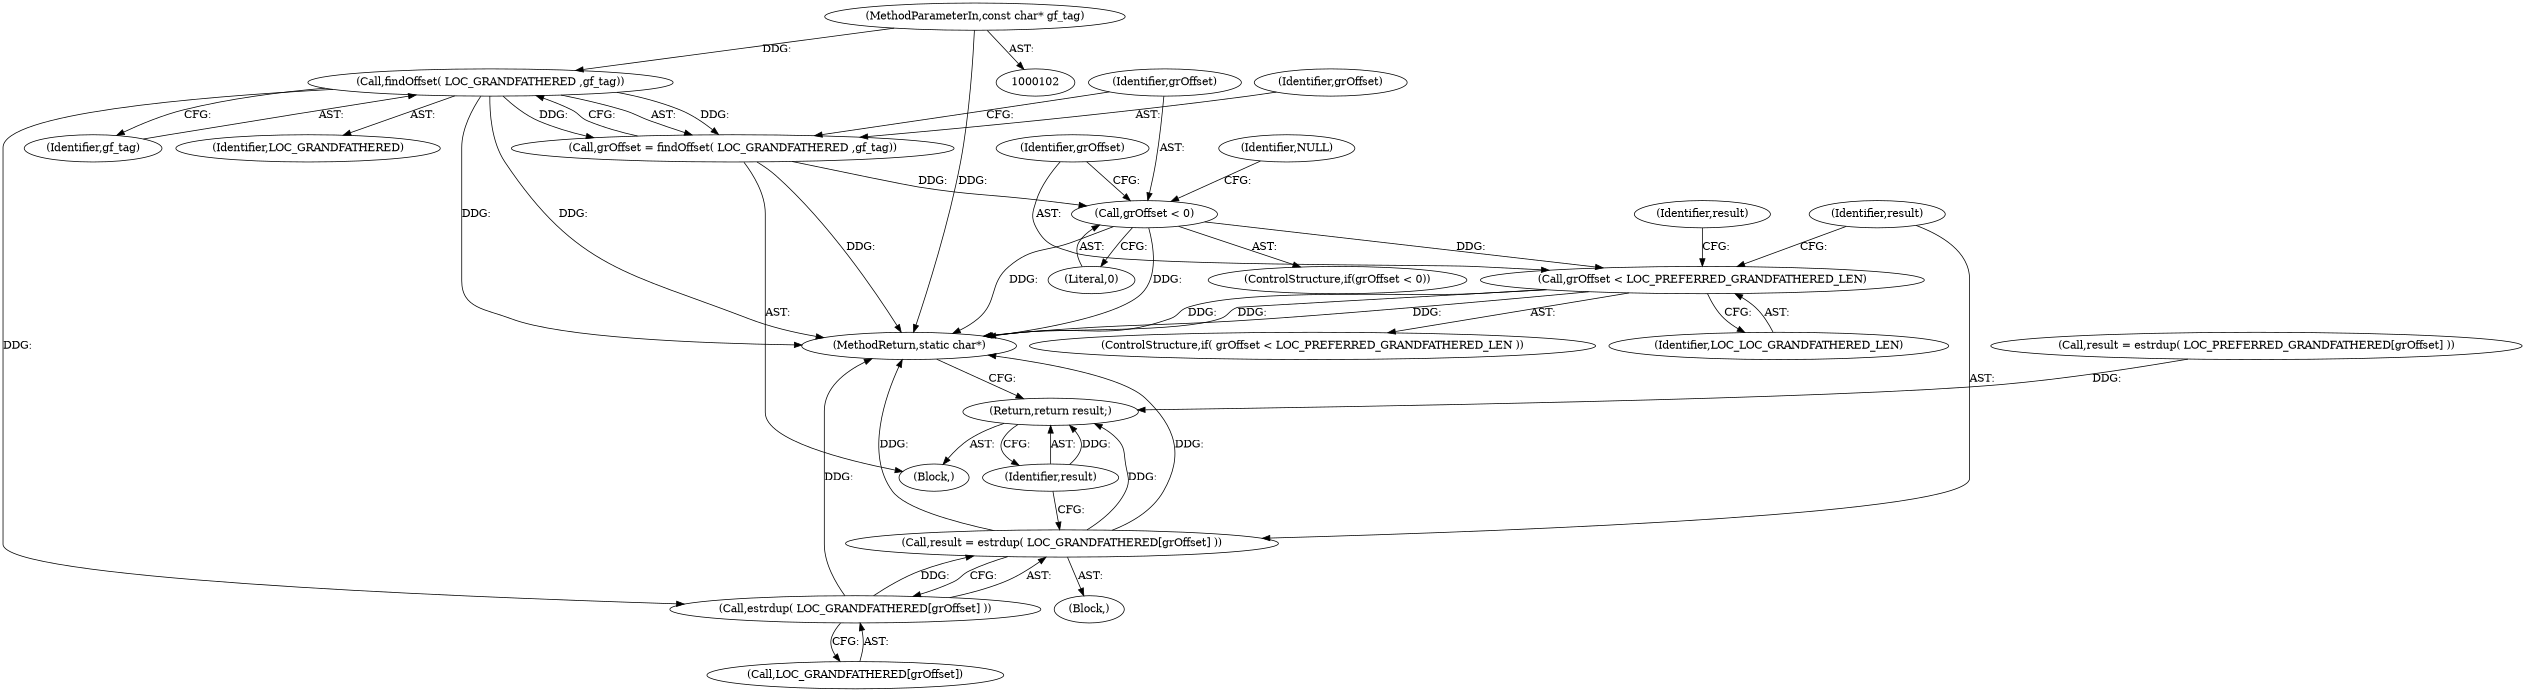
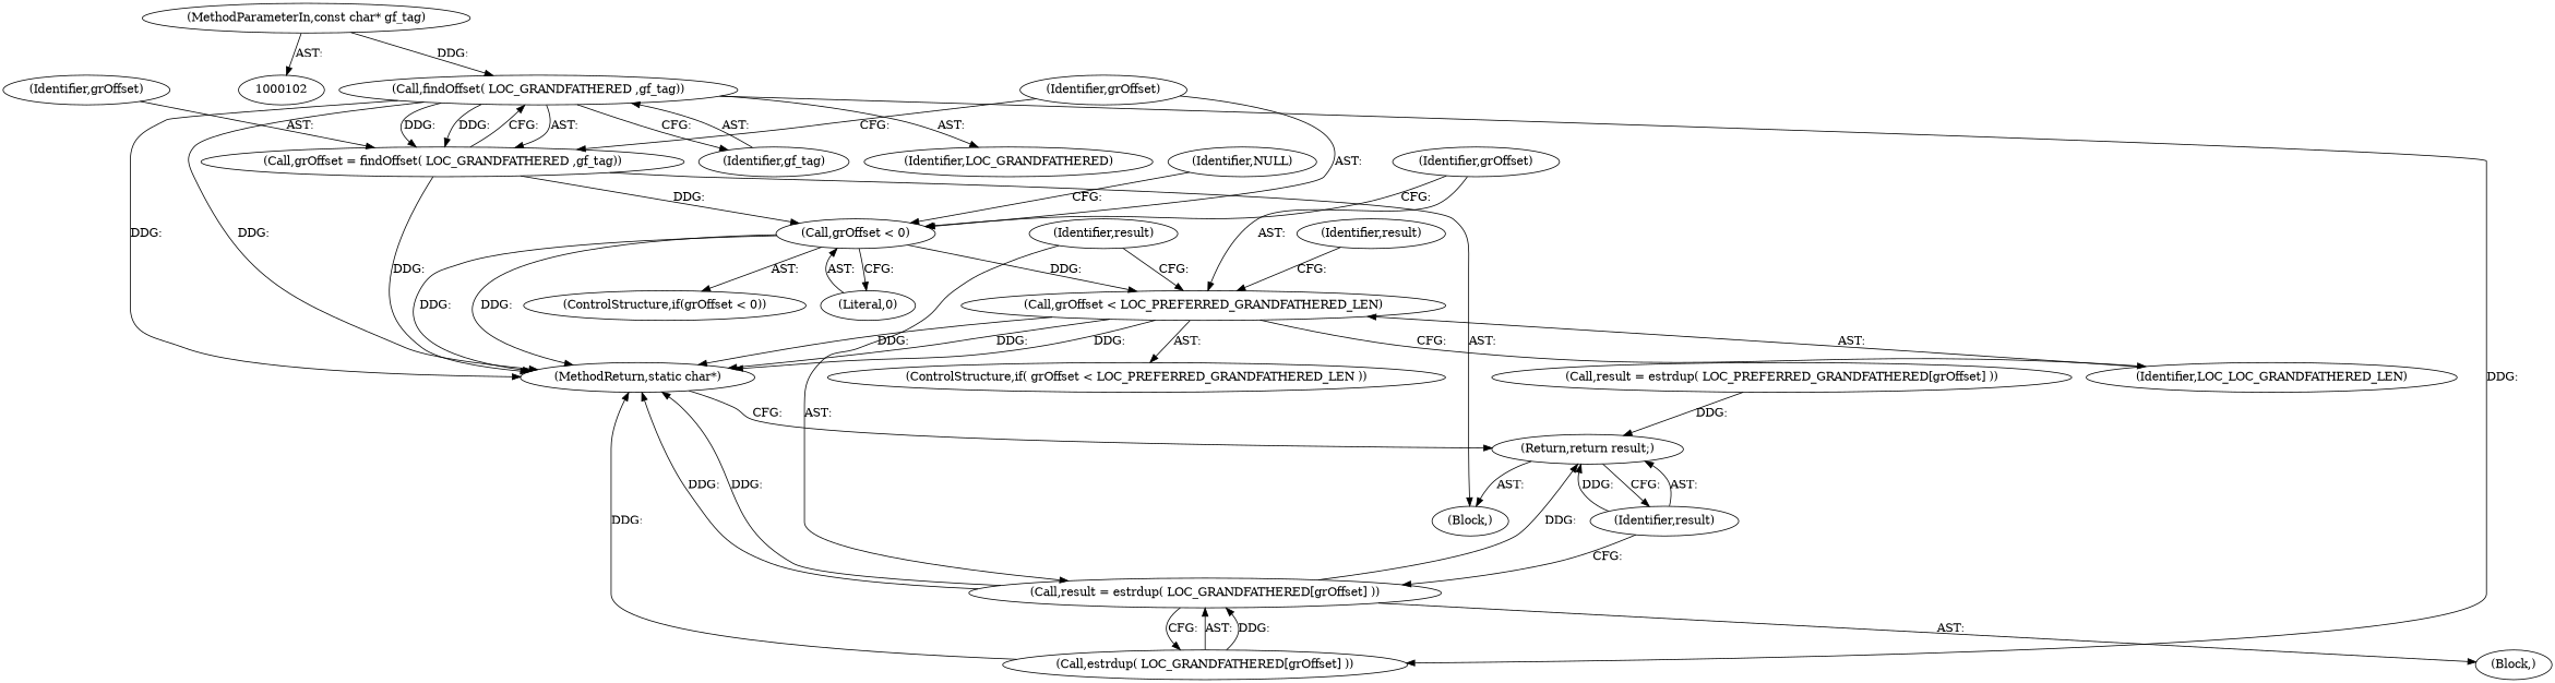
  digraph {
    n1 [label="(MethodParameterIn,const char* gf_tag)"]
    n2 [label="(Call,findOffset( LOC_GRANDFATHERED ,gf_tag))"]
    n3 [label="(MethodReturn,static char*)"]
    1000102
    n5 [label="(Call,grOffset = findOffset( LOC_GRANDFATHERED ,gf_tag))"]
    n6 [label="(Call,estrdup( LOC_GRANDFATHERED[grOffset] ))"]
    n7 [label="(Identifier,gf_tag)"]
    n8 [label="(Identifier,LOC_GRANDFATHERED)"]
    n9 [label="(Return,return result;)"]
    n10 [label="(Call,grOffset < 0)"]
    n11 [label="(Block,)"]
    n12 [label="(Call,result = estrdup( LOC_GRANDFATHERED[grOffset] ))"]
-   n13 [label="(Call,LOC_GRANDFATHERED[grOffset])"]
    n14 [label="(Call,grOffset < LOC_PREFERRED_GRANDFATHERED_LEN)"]
    n15 [label="(ControlStructure,if(grOffset < 0))"]
    n16 [label="(Literal,0)"]
    n17 [label="(ControlStructure,if( grOffset < LOC_PREFERRED_GRANDFATHERED_LEN ))"]
    n18 [label="(Identifier,LOC_LOC_GRANDFATHERED_LEN)"]
    n19 [label="(Block,)"]
    n20 [label="(Identifier,result)"]
    n21 [label="(Identifier,grOffset)"]
    n22 [label="(Identifier,grOffset)"]
    n23 [label="(Identifier,grOffset)"]
    n24 [label="(Identifier,NULL)"]
    n25 [label="(Identifier,result)"]
    n26 [label="(Identifier,result)"]
    n27 [label="(Call,result = estrdup( LOC_PREFERRED_GRANDFATHERED[grOffset] ))"]
    n1 -> n2 [label="DDG: "]
-   n1 -> n3 [label="DDG: "]
    n1 -> 1000102 [label="AST: "]
    n2 -> n3 [label="DDG: "]
    n2 -> n3 [label="DDG: "]
    n2 -> n5 [label="AST: "]
    n2 -> n5 [label="DDG: "]
    n2 -> n5 [label="DDG: "]
    n2 -> n6 [label="DDG: "]
    n2 -> n7 [label="CFG: "]
    n2 -> n8 [label="AST: "]
    n3 -> n9 [label="CFG: "]
    n5 -> n2 [label="CFG: "]
    n5 -> n3 [label="DDG: "]
    n5 -> n10 [label="DDG: "]
    n5 -> n11 [label="AST: "]
    n6 -> n3 [label="DDG: "]
    n6 -> n12 [label="AST: "]
    n6 -> n12 [label="DDG: "]
-   n6 -> n13 [label="CFG: "]
    n7 -> n2 [label="AST: "]
    n9 -> n11 [label="AST: "]
    n9 -> n20 [label="CFG: "]
    n10 -> n3 [label="DDG: "]
    n10 -> n3 [label="DDG: "]
    n10 -> n14 [label="DDG: "]
    n10 -> n15 [label="AST: "]
    n10 -> n16 [label="CFG: "]
    n12 -> n3 [label="DDG: "]
    n12 -> n3 [label="DDG: "]
    n12 -> n6 [label="CFG: "]
    n12 -> n9 [label="DDG: "]
    n12 -> n19 [label="AST: "]
-   n13 -> n6 [label="AST: "]
    n14 -> n3 [label="DDG: "]
    n14 -> n3 [label="DDG: "]
    n14 -> n3 [label="DDG: "]
    n14 -> n17 [label="AST: "]
    n14 -> n18 [label="CFG: "]
    n16 -> n10 [label="AST: "]
    n18 -> n14 [label="AST: "]
    n20 -> n9 [label="AST: "]
    n20 -> n9 [label="DDG: "]
    n20 -> n12 [label="CFG: "]
    n21 -> n5 [label="AST: "]
    n22 -> n5 [label="CFG: "]
    n22 -> n10 [label="AST: "]
    n23 -> n10 [label="CFG: "]
    n23 -> n14 [label="AST: "]
    n24 -> n10 [label="CFG: "]
    n25 -> n14 [label="CFG: "]
    n26 -> n12 [label="AST: "]
    n26 -> n14 [label="CFG: "]
    n27 -> n9 [label="DDG: "]
  }
